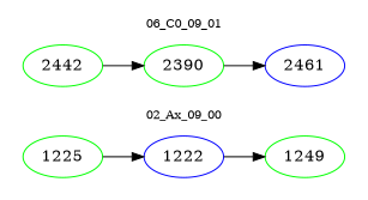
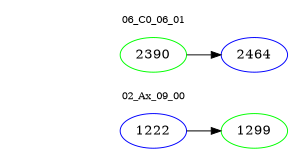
  digraph {
    rankdir=LR
    node [color=green]
    edge [color=black]
-   n1 [label=1225]
    n2 [color=blue label=1222]
-   n3 [label=1249]
-   n4 [label=2442]
+   n3 [label=1299]
    n5 [label=2390]
-   n6 [color=blue label=2461]
+   n6 [color=blue label=2464]
    subgraph cluster_1 {
      color=white
      fontsize=10
      label="02_Ax_09_00"
-     n1
      n2
      n3
    }
    subgraph cluster_2 {
      color=white
      fontsize=10
-     label="06_C0_09_01"
-     n4
+     label="06_C0_06_01"
      n5
      n6
    }
-   n1 -> n2
    n2 -> n3
-   n4 -> n5
    n5 -> n6
  }
